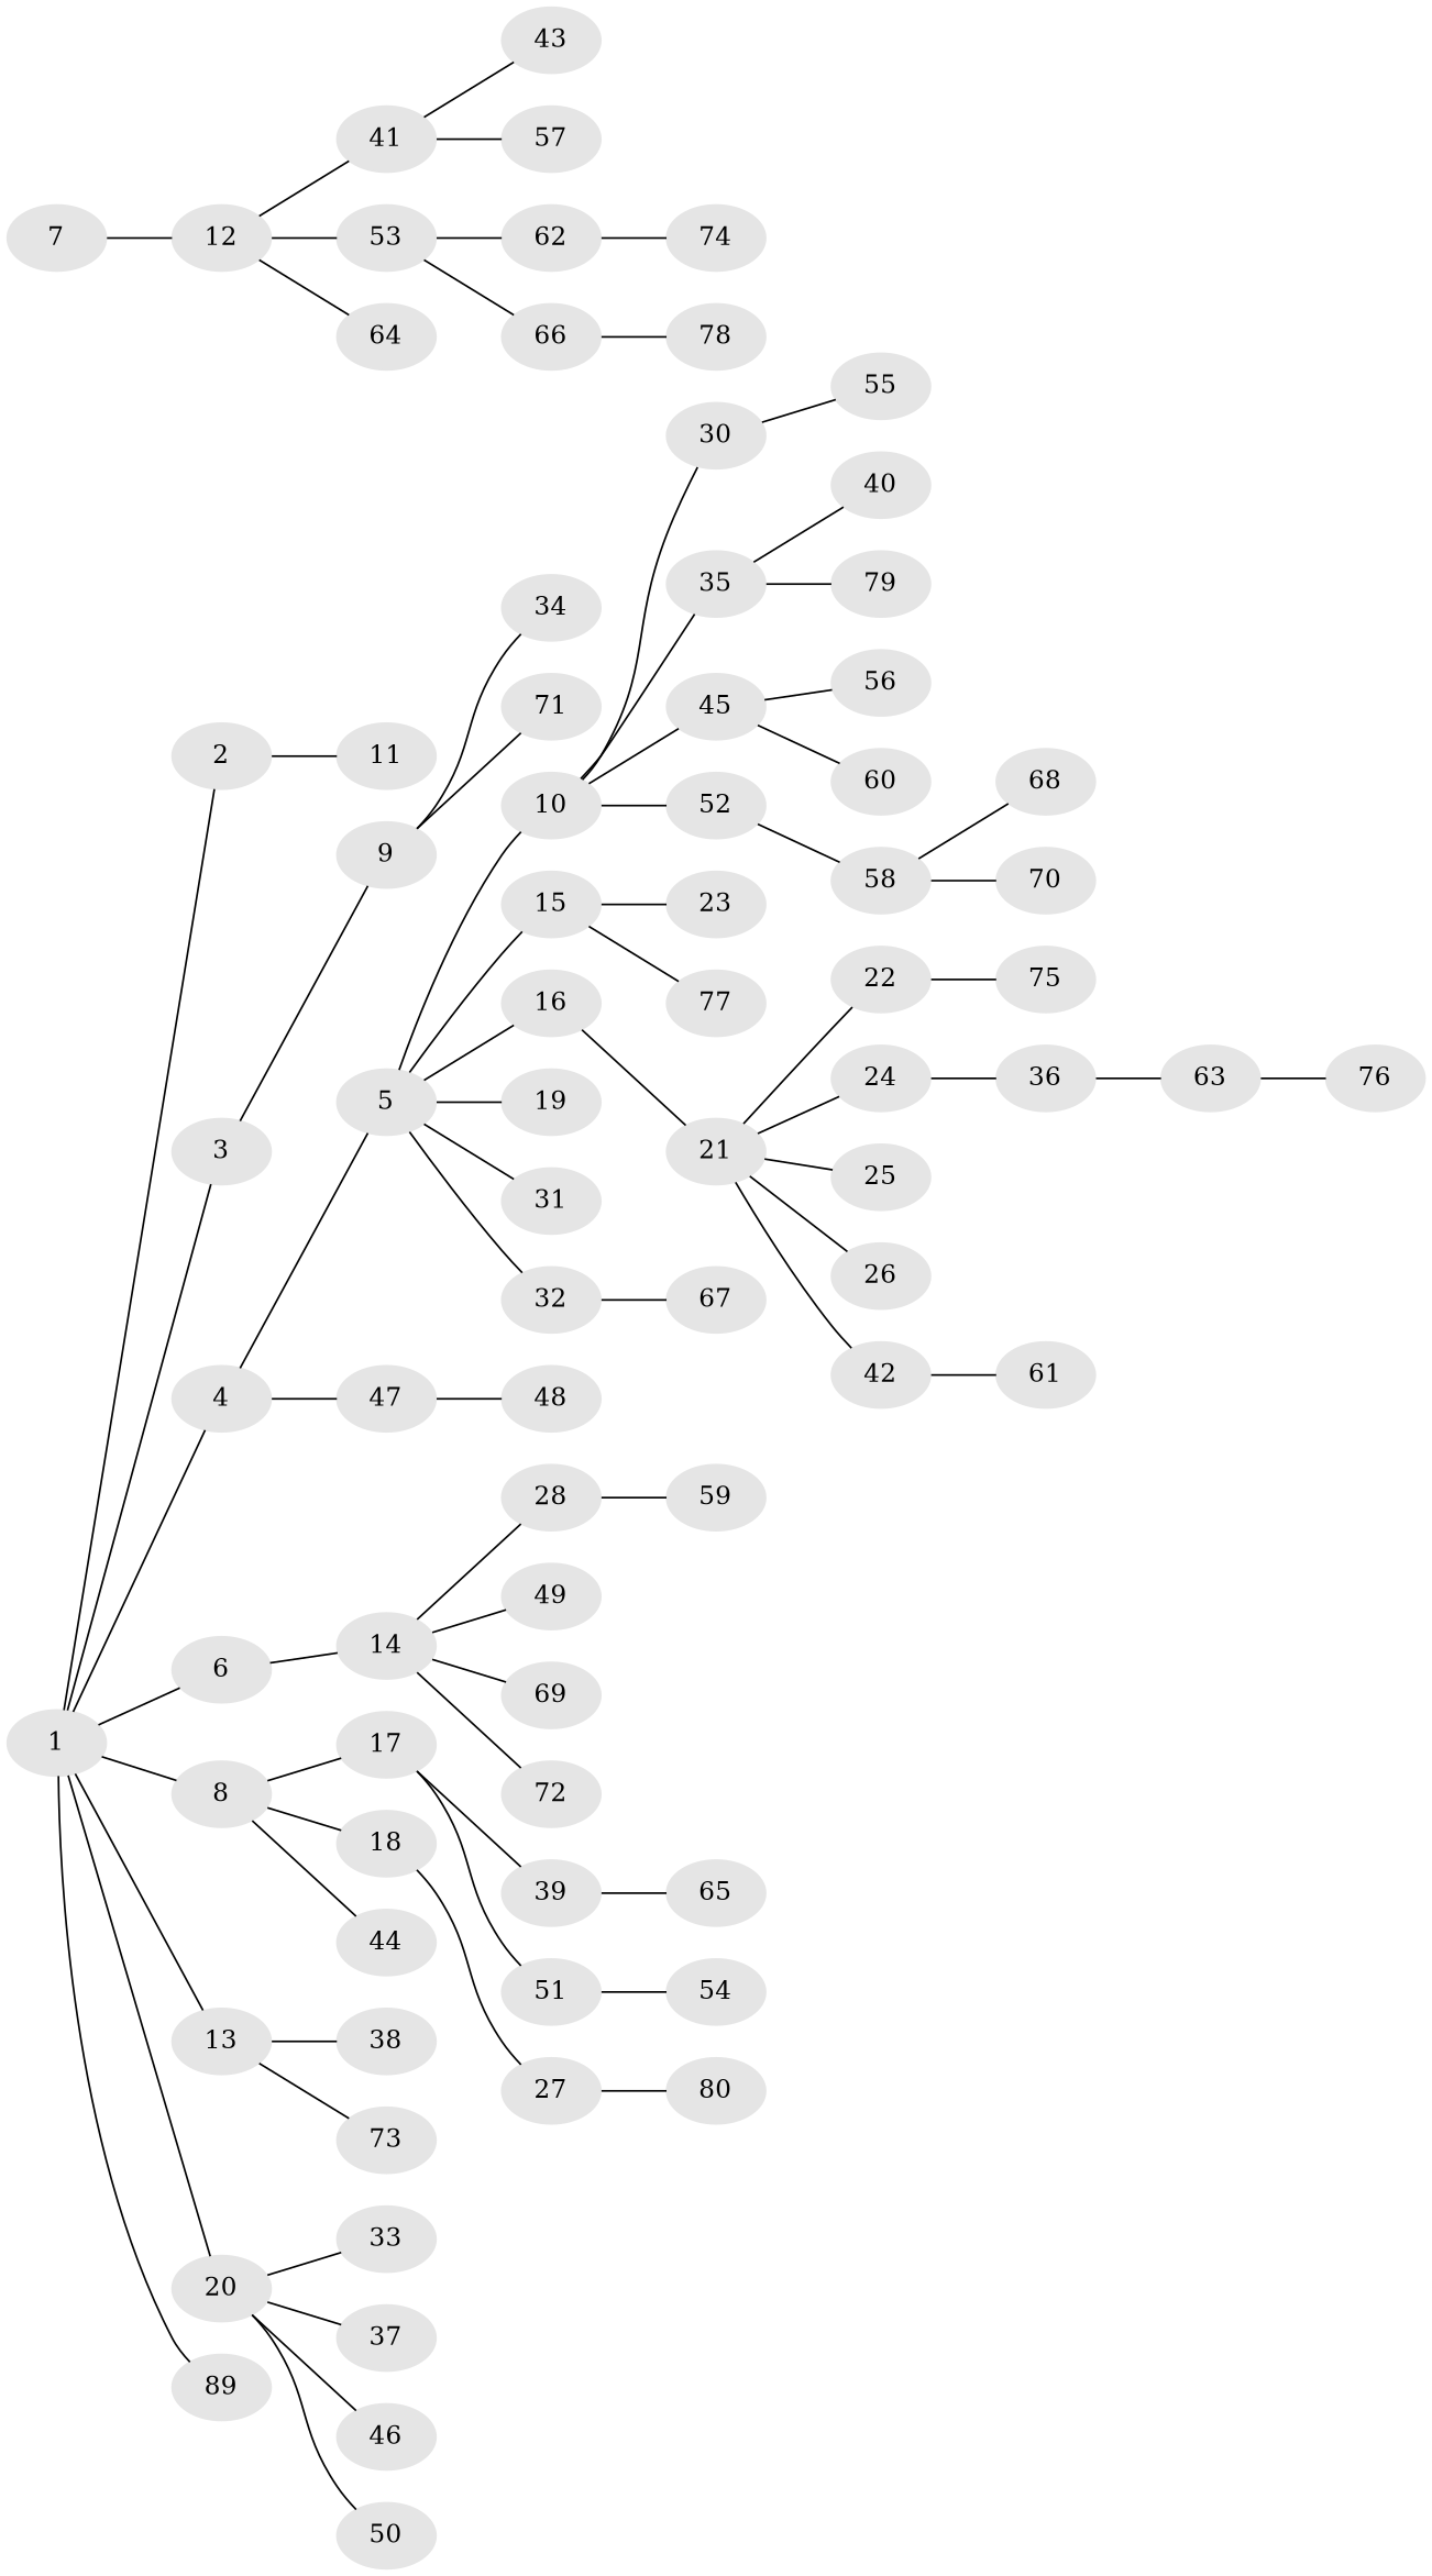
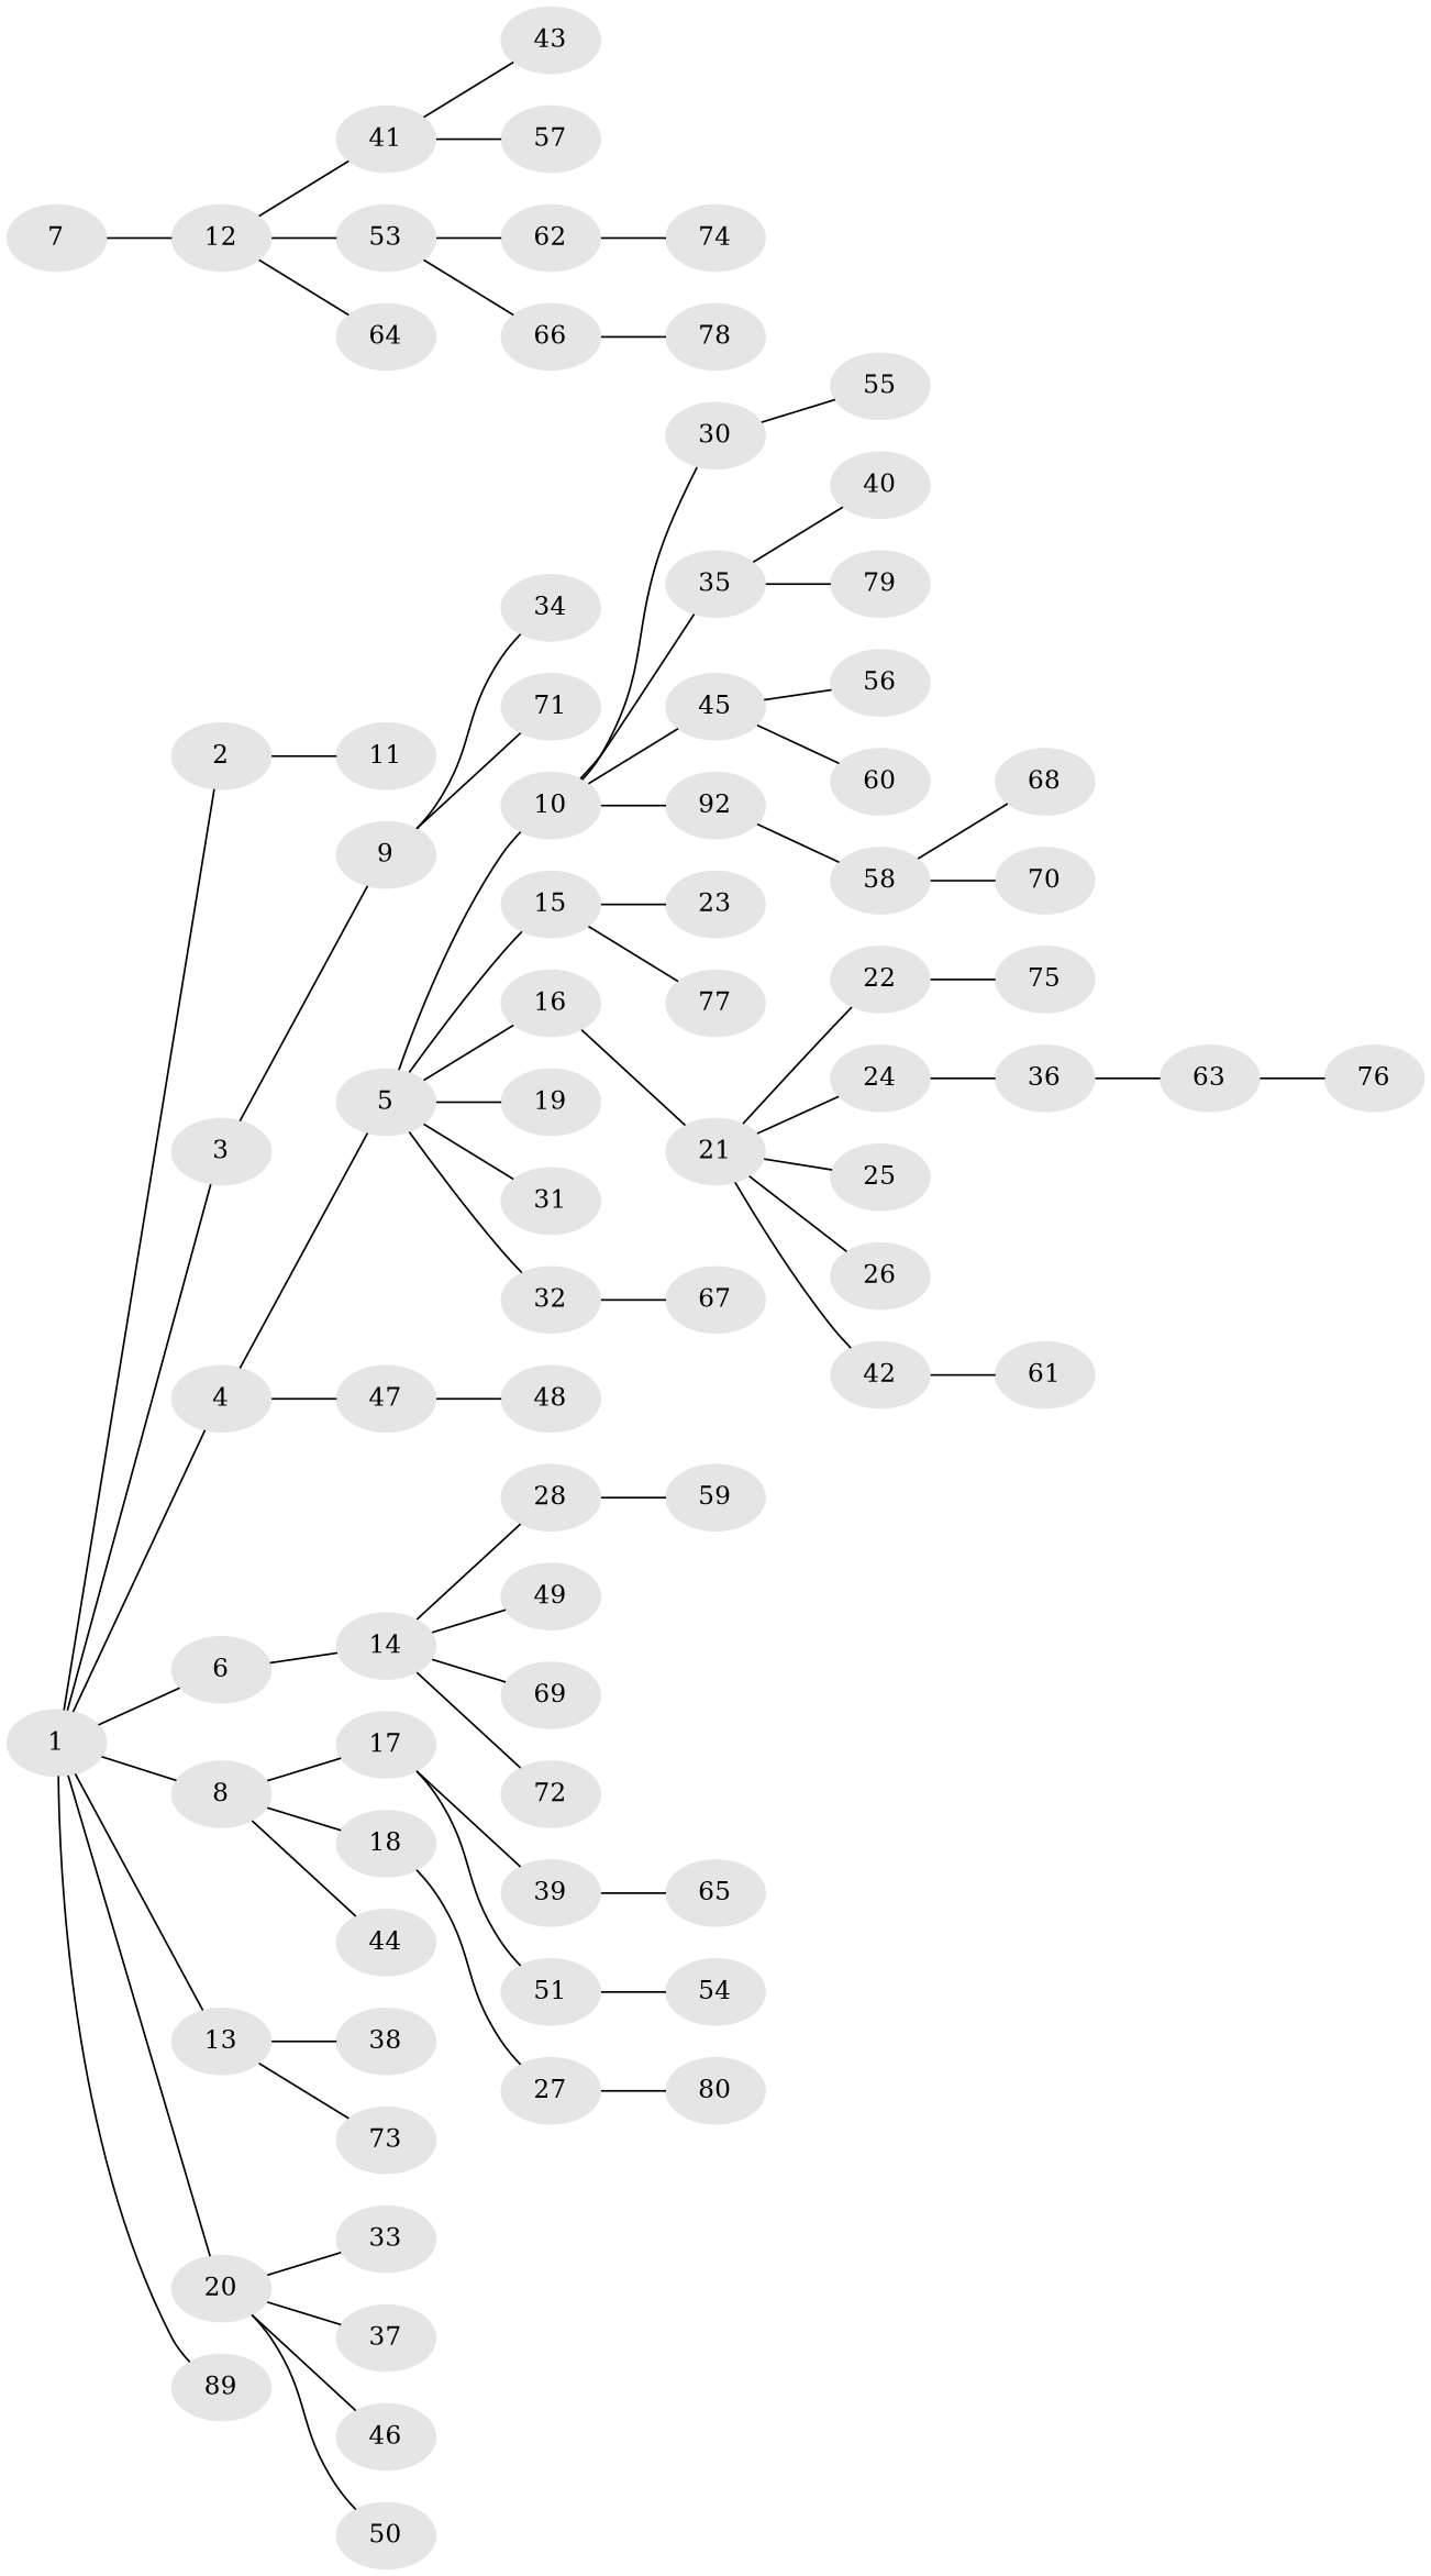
  graph {
    rankdir=LR
    node [color=gray90 style=filled]
    1
    2
    3
    4
    6
    8
    13
    20
    n9 [label=89]
    11
    9
    5
    47
    14
    17
    18
    44
    38
    73
    33
    37
    46
    50
    34
    71
    10
    15
    16
    19
    31
    32
    48
    7
    12
    30
    35
    45
-   52
+   52 [label=92]
    23
    77
    21
    67
    28
    49
    69
    72
    41
    53
    64
    39
    51
    27
    55
    40
    79
    56
    60
    58
    43
    57
    62
    66
    59
    22
    24
    25
    26
    42
    65
    54
    80
    75
    36
    61
    63
    76
    68
    70
    74
    78
    1 -- 2
    1 -- 3
    1 -- 4
    1 -- 6
    1 -- 8
    1 -- 13
    1 -- 20
    1 -- n9
    2 -- 11
    3 -- 9
    4 -- 5
    4 -- 47
    6 -- 14
    8 -- 17
    8 -- 18
    8 -- 44
    13 -- 38
    13 -- 73
    20 -- 33
    20 -- 37
    20 -- 46
    20 -- 50
    9 -- 34
    9 -- 71
    5 -- 10
    5 -- 15
    5 -- 16
    5 -- 19
    5 -- 31
    5 -- 32
    47 -- 48
    14 -- 28
    14 -- 49
    14 -- 69
    14 -- 72
    17 -- 39
    17 -- 51
    18 -- 27
    10 -- 30
    10 -- 35
    10 -- 45
    10 -- 52
    15 -- 23
    15 -- 77
    16 -- 21
    32 -- 67
    7 -- 12
    12 -- 41
    12 -- 53
    12 -- 64
    30 -- 55
    35 -- 40
    35 -- 79
    45 -- 56
    45 -- 60
    52 -- 58
    21 -- 22
    21 -- 24
    21 -- 25
    21 -- 26
    21 -- 42
    28 -- 59
    41 -- 43
    41 -- 57
    53 -- 62
    53 -- 66
    39 -- 65
    51 -- 54
    27 -- 80
    58 -- 68
    58 -- 70
    62 -- 74
    66 -- 78
    22 -- 75
    24 -- 36
    42 -- 61
    36 -- 63
    63 -- 76
  }
